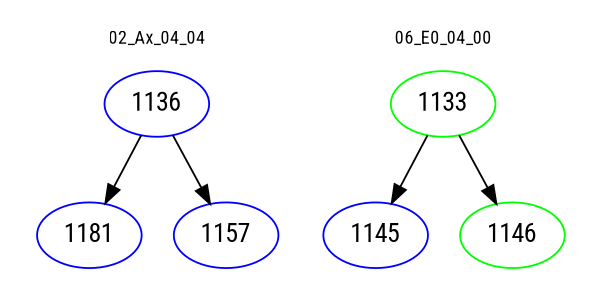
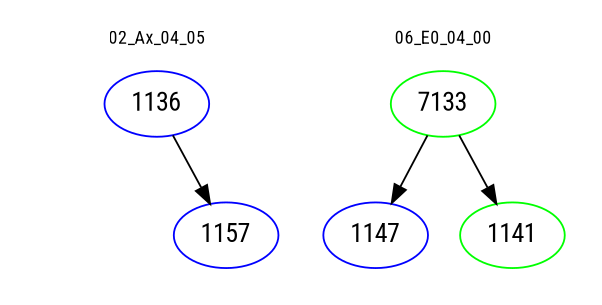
  digraph {
    fontname="Roboto Condensed"
    node [color=blue fontname="Roboto Condensed"]
    edge [color=black fontname="Roboto Condensed"]
    n1 [label=1136]
-   n2 [label=1181]
    n3 [label=1157]
-   n4 [color=green label=1133]
-   n5 [label=1145]
-   n6 [color=green label=1146]
+   n4 [color=green label=7133]
+   n5 [label=1147]
+   n6 [color=green label=1141]
    subgraph cluster_1 {
      color=white
      fontsize=10
-     label="02_Ax_04_04"
+     label="02_Ax_04_05"
      n1
-     n2
      n3
    }
    subgraph cluster_2 {
      color=white
      fontsize=10
      label="06_E0_04_00"
      n4
      n5
      n6
    }
-   n1 -> n2
    n1 -> n3
    n4 -> n5
    n4 -> n6
  }
